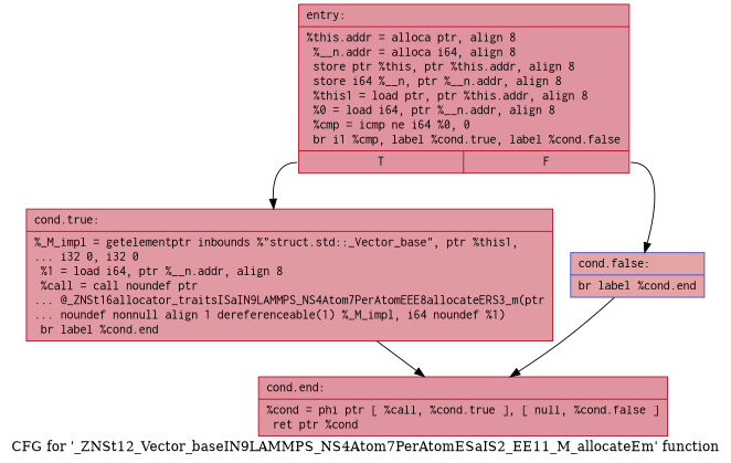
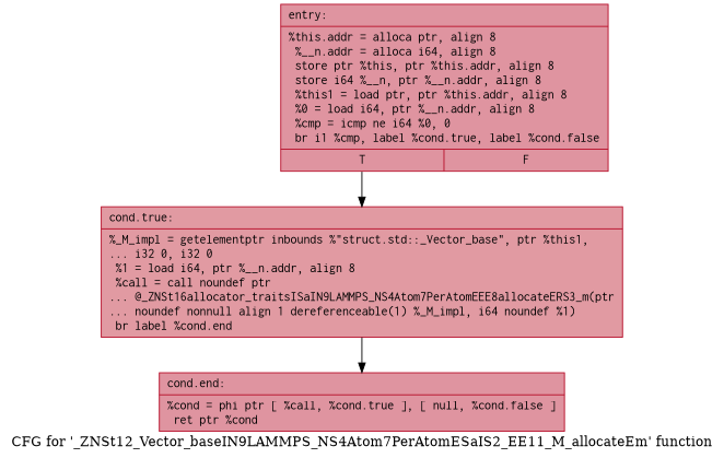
  digraph {
    label="CFG for '_ZNSt12_Vector_baseIN9LAMMPS_NS4Atom7PerAtomESaIS2_EE11_M_allocateEm' function"
    node [color="#b70d28ff" fillcolor="#b70d2870" fontname=Courier shape=record style=filled]
    n1 [label="{entry:\l|  %this.addr = alloca ptr, align 8\l  %__n.addr = alloca i64, align 8\l  store ptr %this, ptr %this.addr, align 8\l  store i64 %__n, ptr %__n.addr, align 8\l  %this1 = load ptr, ptr %this.addr, align 8\l  %0 = load i64, ptr %__n.addr, align 8\l  %cmp = icmp ne i64 %0, 0\l  br i1 %cmp, label %cond.true, label %cond.false\l|{<s0>T|<s1>F}}"]
    n2 [fillcolor="#bb1b2c70" label="{cond.true:\l|  %_M_impl = getelementptr inbounds %\"struct.std::_Vector_base\", ptr %this1,\l... i32 0, i32 0\l  %1 = load i64, ptr %__n.addr, align 8\l  %call = call noundef ptr\l... @_ZNSt16allocator_traitsISaIN9LAMMPS_NS4Atom7PerAtomEEE8allocateERS3_m(ptr\l... noundef nonnull align 1 dereferenceable(1) %_M_impl, i64 noundef %1)\l  br label %cond.end\l}"]
-   n3 [color="#3d50c3ff" fillcolor="#c32e3170" label="{cond.false:\l|  br label %cond.end\l}"]
    n4 [label="{cond.end:\l|  %cond = phi ptr [ %call, %cond.true ], [ null, %cond.false ]\l  ret ptr %cond\l}"]
    n1 -> n2 [tailport=s0]
-   n1 -> n3 [tailport=s1]
    n2 -> n4
-   n3 -> n4
  }
